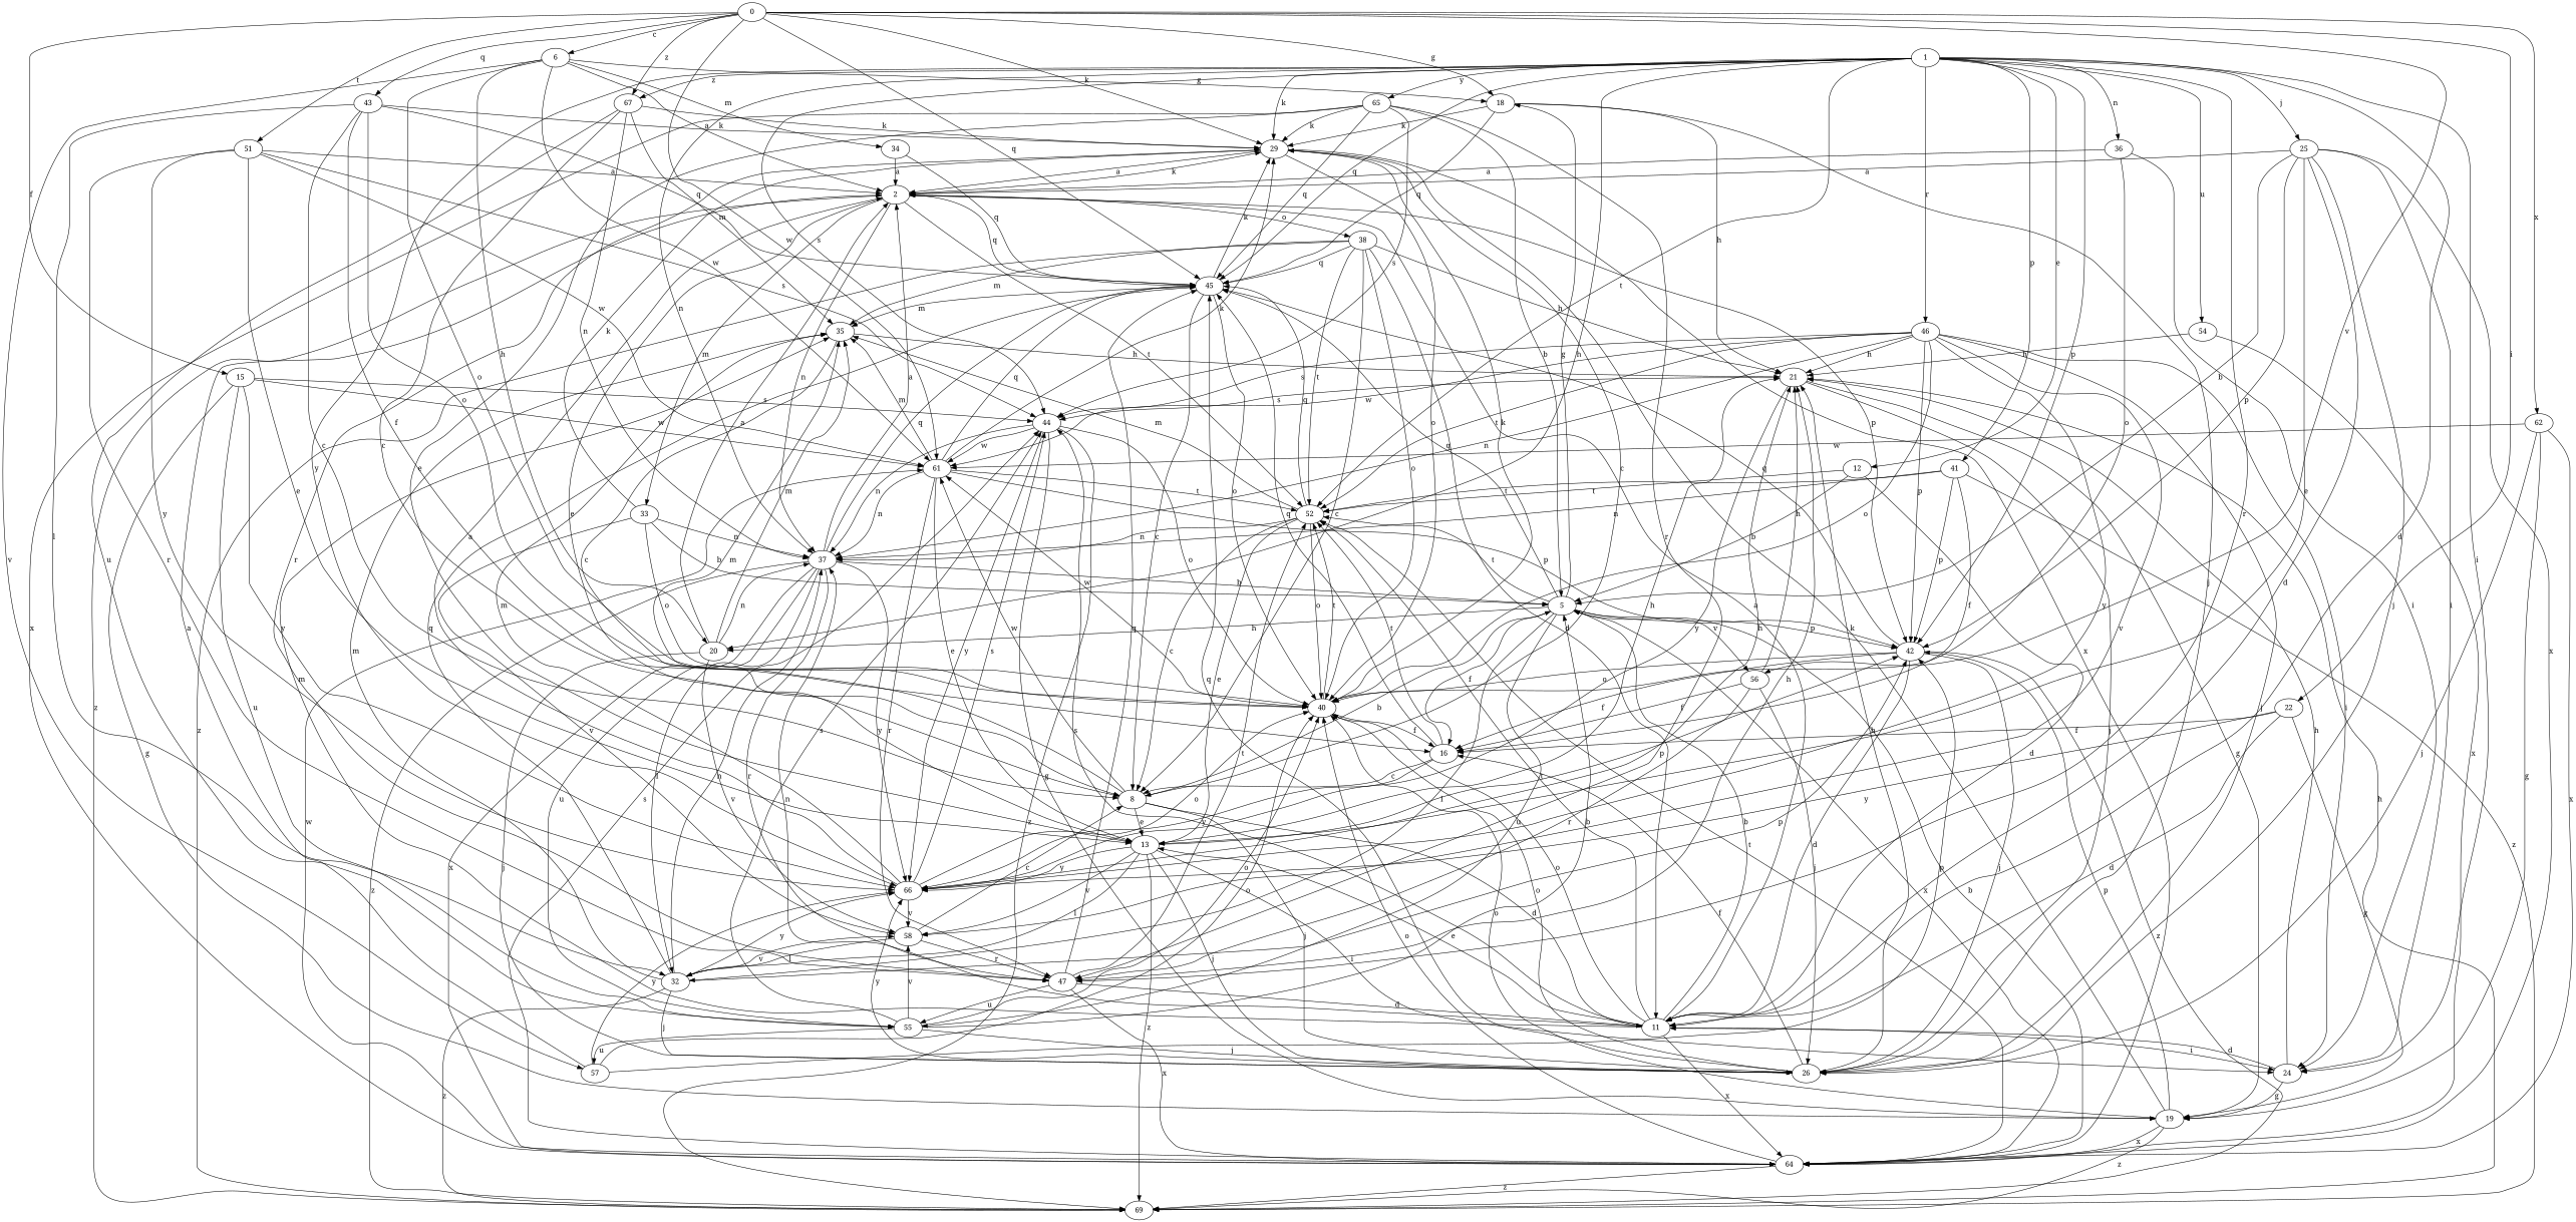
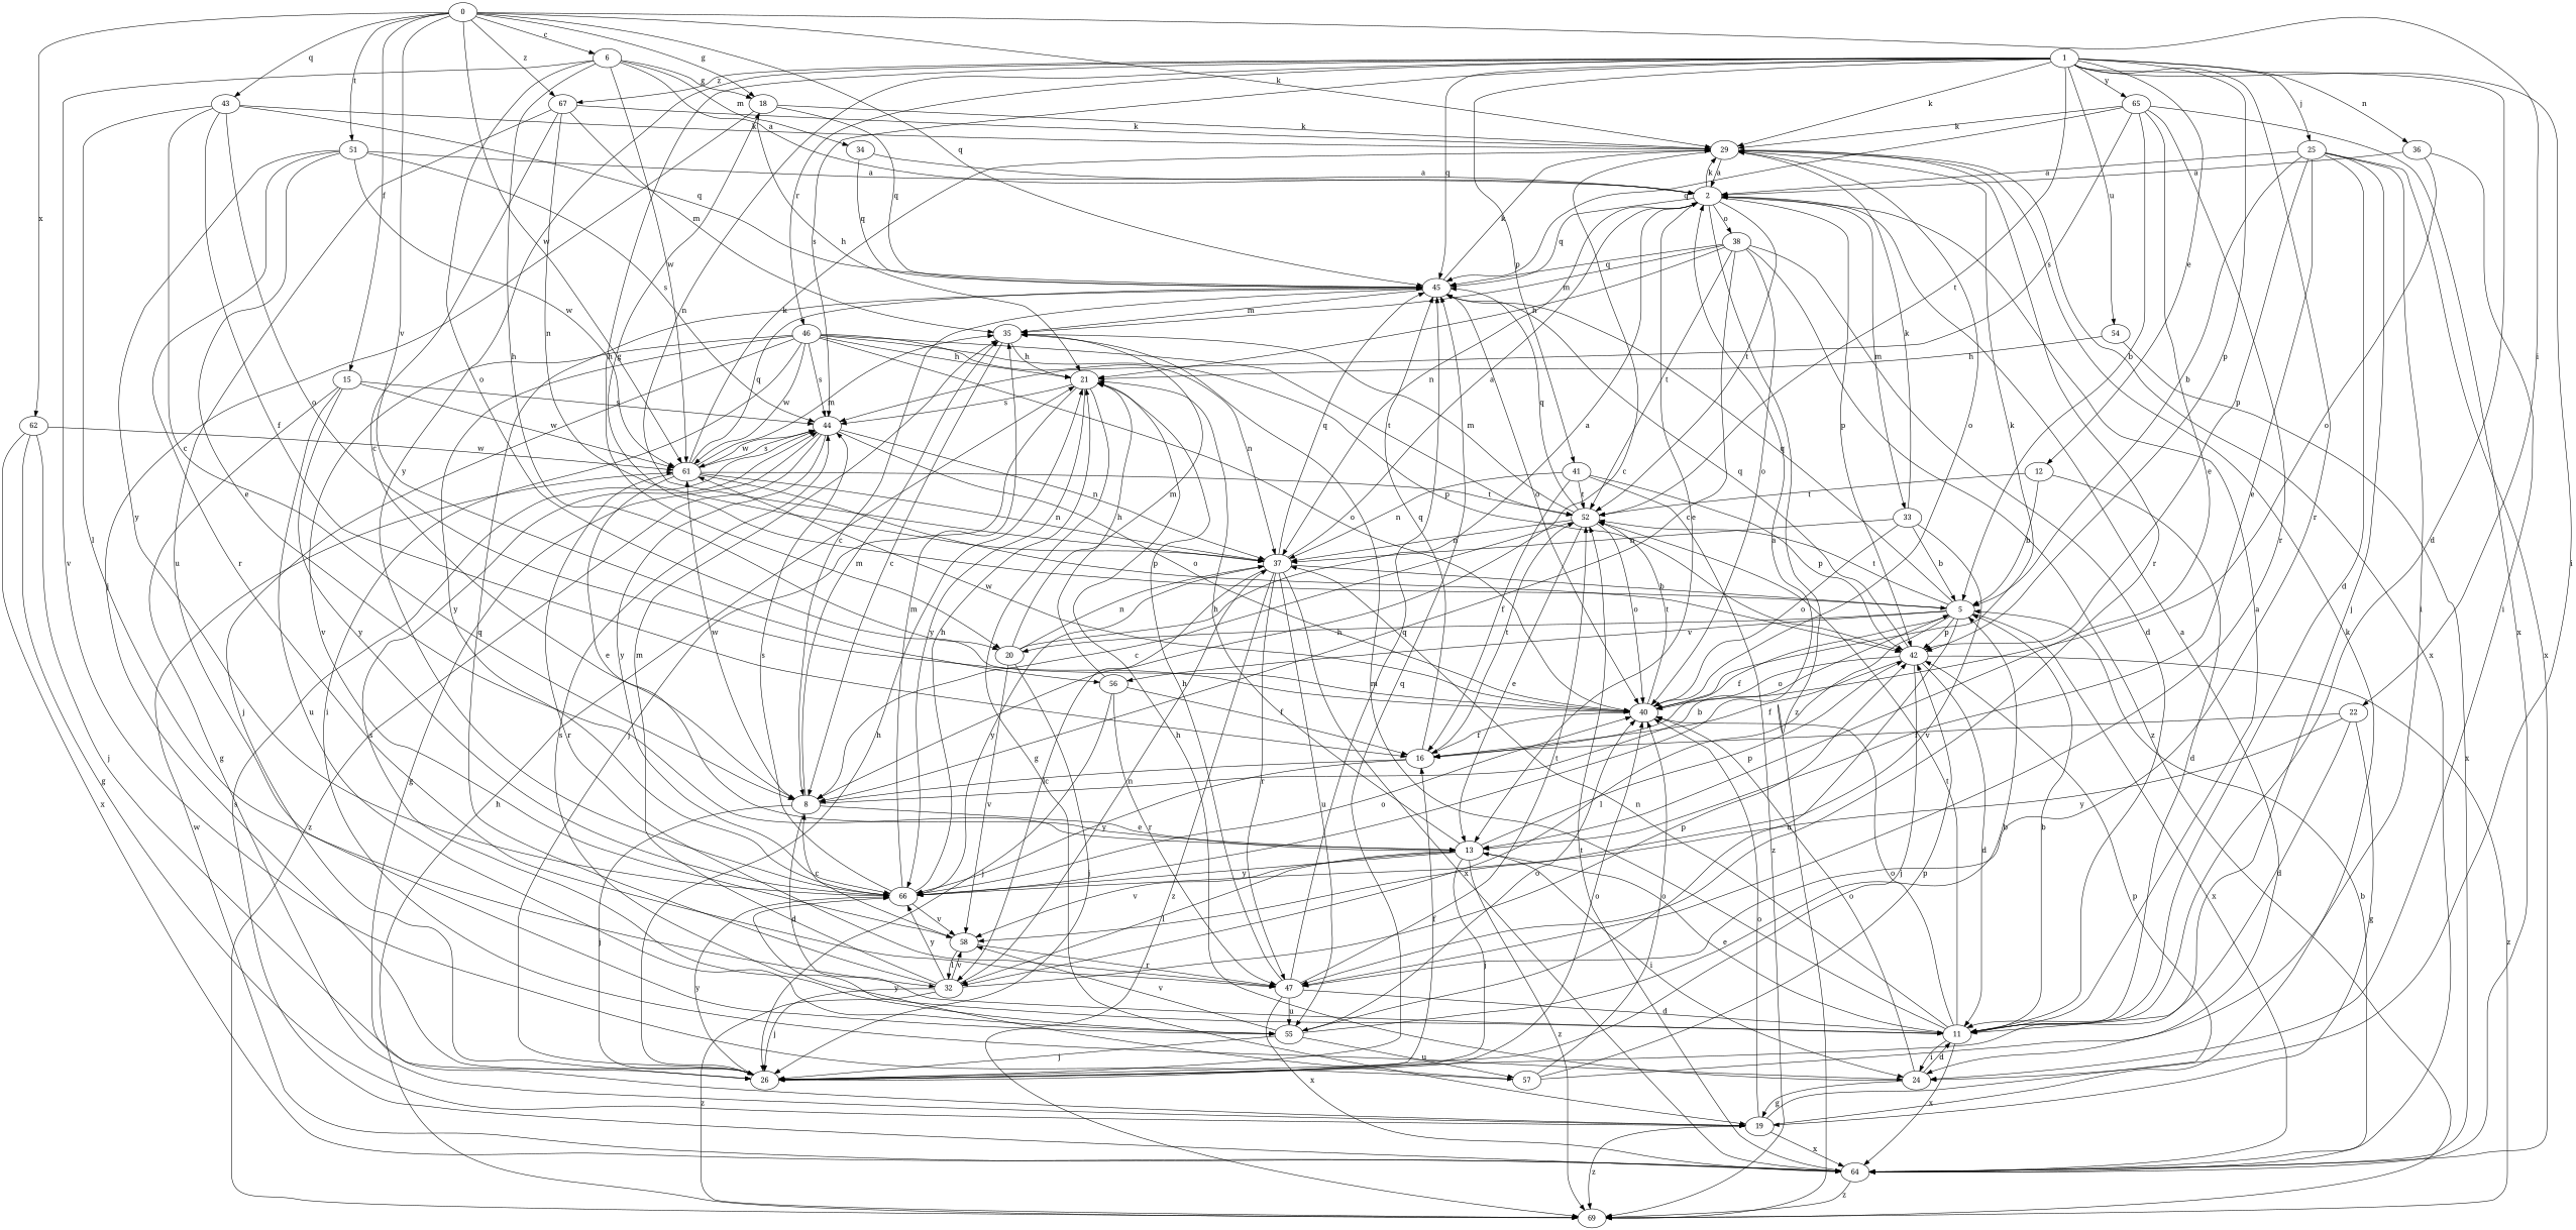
  strict digraph {
    fontname="Noto Serif"
    node [fontname="Noto Serif"]
    edge [fontname="Noto Serif"]
    0
    6
    15
    18
    22
    29
    43
    45
    51
    56
    61
    62
    67
    20
    2
    34
    40
    57
    n19 [label=44]
    66
    55
    19
    26
    21
    11
    16
    47
    64
    8
    32
    35
    13
    37
    42
    52
    1
    12
    24
    25
    36
    41
    46
    54
    65
    5
    58
    69
    33
    38
    0 -> 6 [label=c]
    0 -> 15 [label=f]
    0 -> 18 [label=g]
    0 -> 22 [label=i]
    0 -> 29 [label=k]
    0 -> 43 [label=q]
    0 -> 45 [label=q]
    0 -> 51 [label=t]
    0 -> 56 [label=v]
    0 -> 61 [label=w]
    0 -> 62 [label=x]
    0 -> 67 [label=z]
    6 -> 18 [label=g]
    6 -> 61 [label=w]
    6 -> 20 [label=h]
    6 -> 2 [label=a]
    6 -> 34 [label=m]
    6 -> 40 [label=o]
    6 -> 57 [label=v]
    15 -> 61 [label=w]
    15 -> n19 [label=s]
    15 -> 66 [label=y]
    15 -> 55 [label=u]
    15 -> 19 [label=g]
    18 -> 29 [label=k]
    18 -> 45 [label=q]
    18 -> 26 [label=j]
    18 -> 21 [label=h]
    22 -> 66 [label=y]
    22 -> 19 [label=g]
    22 -> 11 [label=d]
    22 -> 16 [label=f]
    29 -> 2 [label=a]
    29 -> 40 [label=o]
    29 -> 47 [label=r]
    29 -> 64 [label=x]
    29 -> 8 [label=c]
    43 -> 29 [label=k]
    43 -> 45 [label=q]
    43 -> 40 [label=o]
    43 -> 16 [label=f]
    43 -> 8 [label=c]
    43 -> 32 [label=l]
    45 -> 29 [label=k]
    45 -> 40 [label=o]
    45 -> 8 [label=c]
    45 -> 35 [label=m]
    51 -> 61 [label=w]
    51 -> 2 [label=a]
    51 -> n19 [label=s]
    51 -> 66 [label=y]
    51 -> 47 [label=r]
    51 -> 13 [label=e]
    56 -> 26 [label=j]
    56 -> 21 [label=h]
    56 -> 16 [label=f]
    56 -> 47 [label=r]
    61 -> 29 [label=k]
    61 -> 45 [label=q]
+   61 -> n19 [label=s]
    61 -> 47 [label=r]
    61 -> 35 [label=m]
    61 -> 13 [label=e]
    61 -> 37 [label=n]
    61 -> 42 [label=p]
    61 -> 52 [label=t]
    62 -> 61 [label=w]
    62 -> 19 [label=g]
    62 -> 26 [label=j]
    62 -> 64 [label=x]
    67 -> 29 [label=k]
    67 -> 55 [label=u]
    67 -> 8 [label=c]
    67 -> 35 [label=m]
    67 -> 37 [label=n]
    20 -> 2 [label=a]
    20 -> 26 [label=j]
    20 -> 35 [label=m]
    20 -> 37 [label=n]
    20 -> 58 [label=v]
    2 -> 29 [label=k]
    2 -> 45 [label=q]
    2 -> 13 [label=e]
    2 -> 37 [label=n]
    2 -> 42 [label=p]
    2 -> 52 [label=t]
    2 -> 69 [label=z]
    2 -> 33 [label=m]
    2 -> 38 [label=o]
    34 -> 45 [label=q]
    34 -> 2 [label=a]
    40 -> 29 [label=k]
    40 -> 61 [label=w]
    40 -> 16 [label=f]
    40 -> 52 [label=t]
    57 -> 2 [label=a]
    57 -> 40 [label=o]
    57 -> 66 [label=y]
    57 -> 42 [label=p]
    n19 -> 61 [label=w]
    n19 -> 40 [label=o]
    n19 -> 66 [label=y]
    n19 -> 19 [label=g]
    n19 -> 37 [label=n]
    n19 -> 69 [label=z]
    66 -> 2 [label=a]
    66 -> 40 [label=o]
    66 -> n19 [label=s]
    66 -> 21 [label=h]
    66 -> 35 [label=m]
    66 -> 58 [label=v]
    55 -> 40 [label=o]
    55 -> 57 [label=u]
    55 -> n19 [label=s]
    55 -> 26 [label=j]
    55 -> 5 [label=b]
    55 -> 58 [label=v]
    19 -> 29 [label=k]
    19 -> 40 [label=o]
    19 -> 64 [label=x]
    19 -> 42 [label=p]
    19 -> 69 [label=z]
    26 -> 45 [label=q]
    26 -> 40 [label=o]
    26 -> 66 [label=y]
    26 -> 21 [label=h]
    26 -> 16 [label=f]
    21 -> n19 [label=s]
    21 -> 66 [label=y]
    21 -> 19 [label=g]
    21 -> 26 [label=j]
    11 -> 2 [label=a]
    11 -> 40 [label=o]
    11 -> n19 [label=s]
    11 -> 64 [label=x]
    11 -> 35 [label=m]
    11 -> 13 [label=e]
    11 -> 37 [label=n]
    11 -> 52 [label=t]
    11 -> 24 [label=i]
    11 -> 5 [label=b]
    16 -> 45 [label=q]
    16 -> 66 [label=y]
    16 -> 8 [label=c]
    16 -> 52 [label=t]
    47 -> 45 [label=q]
    47 -> 55 [label=u]
    47 -> 21 [label=h]
    47 -> 11 [label=d]
    47 -> 64 [label=x]
    47 -> 52 [label=t]
    64 -> 61 [label=w]
    64 -> n19 [label=s]
    64 -> 52 [label=t]
    64 -> 5 [label=b]
    64 -> 69 [label=z]
    8 -> 61 [label=w]
    8 -> 26 [label=j]
    8 -> 11 [label=d]
    8 -> 35 [label=m]
    8 -> 13 [label=e]
    8 -> 5 [label=b]
    32 -> 45 [label=q]
    32 -> 66 [label=y]
    32 -> 26 [label=j]
    32 -> 35 [label=m]
    32 -> 37 [label=n]
    32 -> 42 [label=p]
    32 -> 58 [label=v]
    32 -> 69 [label=z]
    35 -> 21 [label=h]
    35 -> 8 [label=c]
    13 -> 66 [label=y]
    13 -> 26 [label=j]
    13 -> 21 [label=h]
    13 -> 32 [label=l]
    13 -> 42 [label=p]
    13 -> 24 [label=i]
    13 -> 58 [label=v]
    13 -> 69 [label=z]
    37 -> 45 [label=q]
    37 -> 2 [label=a]
    37 -> 66 [label=y]
    37 -> 55 [label=u]
    37 -> 47 [label=r]
    37 -> 64 [label=x]
    37 -> 32 [label=l]
    37 -> 5 [label=b]
    37 -> 69 [label=z]
    42 -> 45 [label=q]
    42 -> 40 [label=o]
    42 -> 26 [label=j]
    42 -> 11 [label=d]
    42 -> 16 [label=f]
    42 -> 69 [label=z]
    52 -> 45 [label=q]
    52 -> 40 [label=o]
    52 -> 8 [label=c]
    52 -> 35 [label=m]
    52 -> 13 [label=e]
    52 -> 37 [label=n]
    1 -> 29 [label=k]
    1 -> 45 [label=q]
    1 -> 67 [label=z]
    1 -> 20 [label=h]
    1 -> n19 [label=s]
    1 -> 66 [label=y]
    1 -> 11 [label=d]
    1 -> 47 [label=r]
    1 -> 37 [label=n]
    1 -> 42 [label=p]
    1 -> 52 [label=t]
    1 -> 12 [label=e]
    1 -> 24 [label=i]
    1 -> 25 [label=j]
    1 -> 36 [label=n]
    1 -> 41 [label=p]
    1 -> 46 [label=r]
    1 -> 54 [label=u]
    1 -> 65 [label=y]
    12 -> 11 [label=d]
    12 -> 52 [label=t]
    12 -> 5 [label=b]
-   64 -> 40 [label=o]
+   24 -> 40 [label=o]
    24 -> 19 [label=g]
    24 -> 21 [label=h]
    24 -> 11 [label=d]
    25 -> 2 [label=a]
    25 -> 26 [label=j]
    25 -> 11 [label=d]
    25 -> 64 [label=x]
    25 -> 13 [label=e]
    25 -> 42 [label=p]
    25 -> 24 [label=i]
    25 -> 5 [label=b]
    36 -> 2 [label=a]
    36 -> 40 [label=o]
    36 -> 24 [label=i]
    41 -> 16 [label=f]
    41 -> 37 [label=n]
    41 -> 42 [label=p]
    41 -> 52 [label=t]
    41 -> 69 [label=z]
    46 -> 61 [label=w]
    46 -> 40 [label=o]
    46 -> n19 [label=s]
    46 -> 66 [label=y]
    46 -> 26 [label=j]
    46 -> 21 [label=h]
    46 -> 37 [label=n]
    46 -> 42 [label=p]
    46 -> 52 [label=t]
    46 -> 24 [label=i]
    46 -> 58 [label=v]
    54 -> 21 [label=h]
    54 -> 64 [label=x]
    65 -> 29 [label=k]
    65 -> 45 [label=q]
    65 -> n19 [label=s]
    65 -> 47 [label=r]
    65 -> 64 [label=x]
    65 -> 13 [label=e]
    65 -> 5 [label=b]
    5 -> 18 [label=g]
    5 -> 45 [label=q]
    5 -> 56 [label=v]
    5 -> 20 [label=h]
    5 -> 55 [label=u]
    5 -> 16 [label=f]
    5 -> 64 [label=x]
    5 -> 32 [label=l]
    5 -> 42 [label=p]
    5 -> 52 [label=t]
    58 -> 47 [label=r]
    58 -> 8 [label=c]
    58 -> 32 [label=l]
    69 -> 21 [label=h]
    33 -> 29 [label=k]
    33 -> 40 [label=o]
    33 -> 37 [label=n]
    33 -> 5 [label=b]
    33 -> 58 [label=v]
    38 -> 45 [label=q]
    38 -> 40 [label=o]
    38 -> 21 [label=h]
    38 -> 11 [label=d]
    38 -> 8 [label=c]
    38 -> 35 [label=m]
    38 -> 52 [label=t]
    38 -> 69 [label=z]
  }
